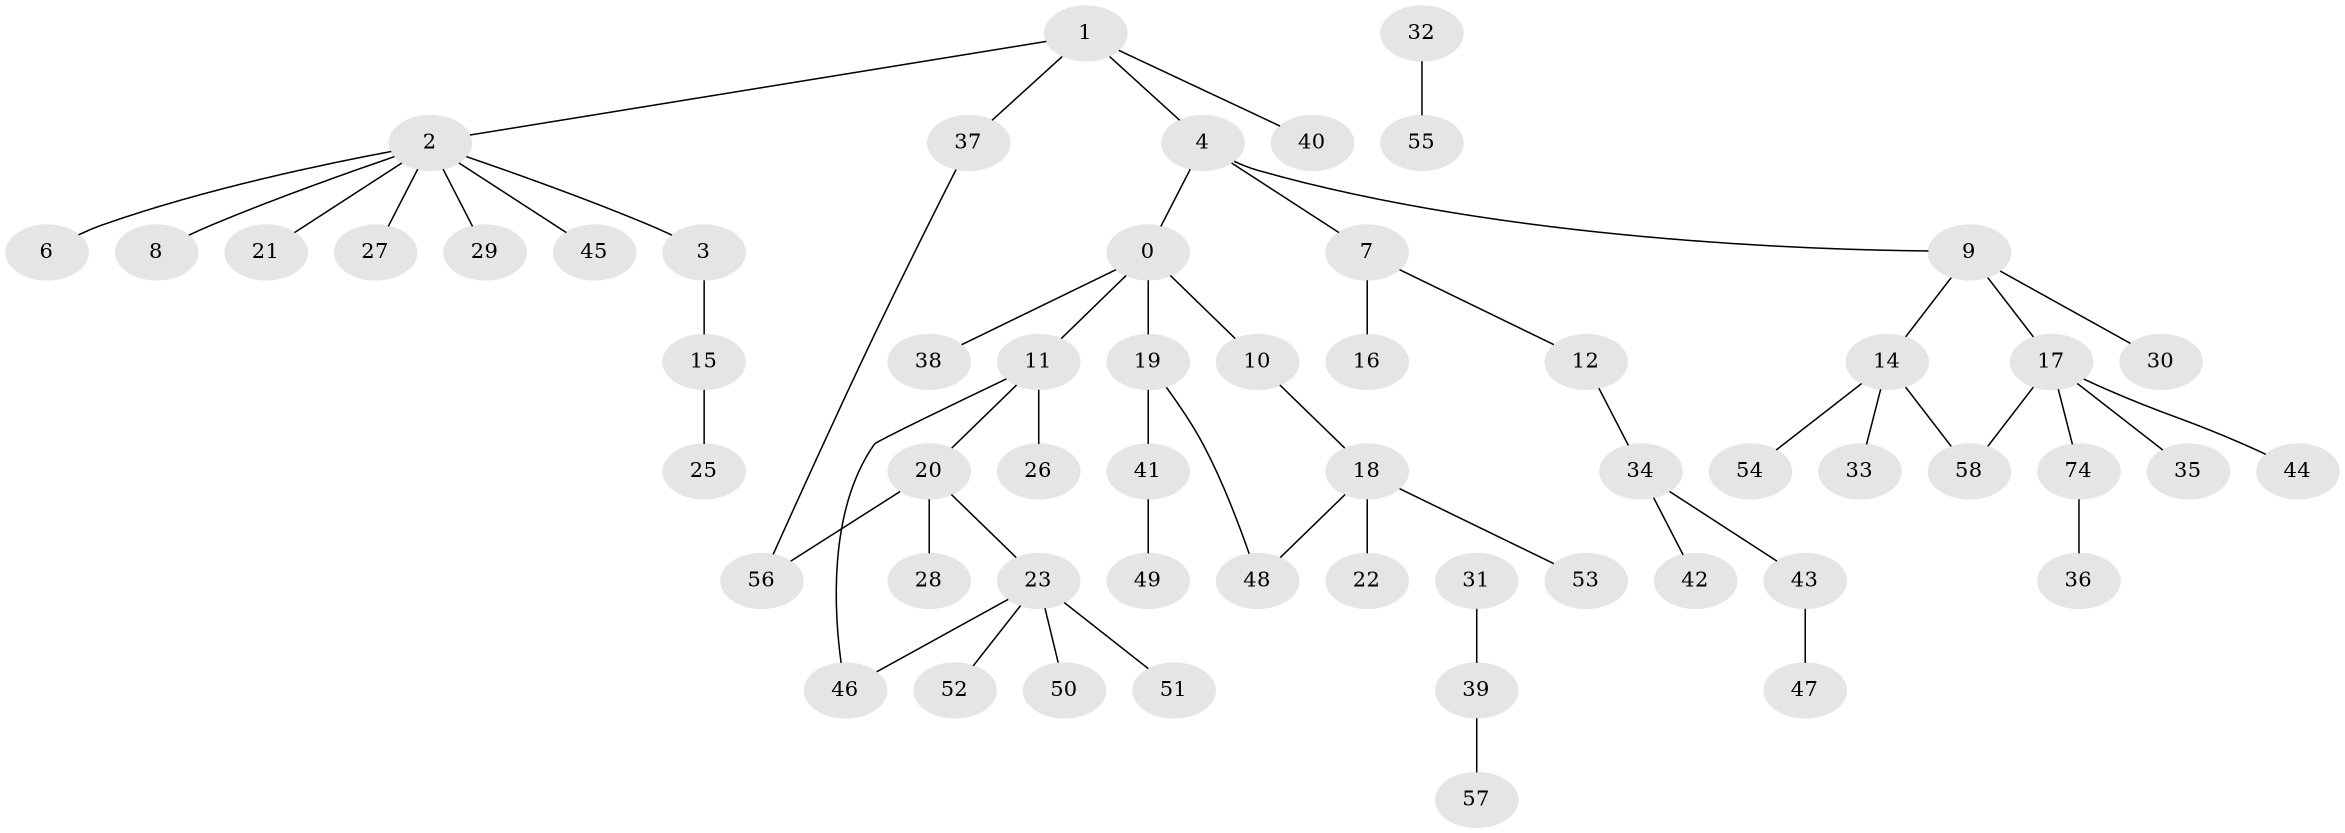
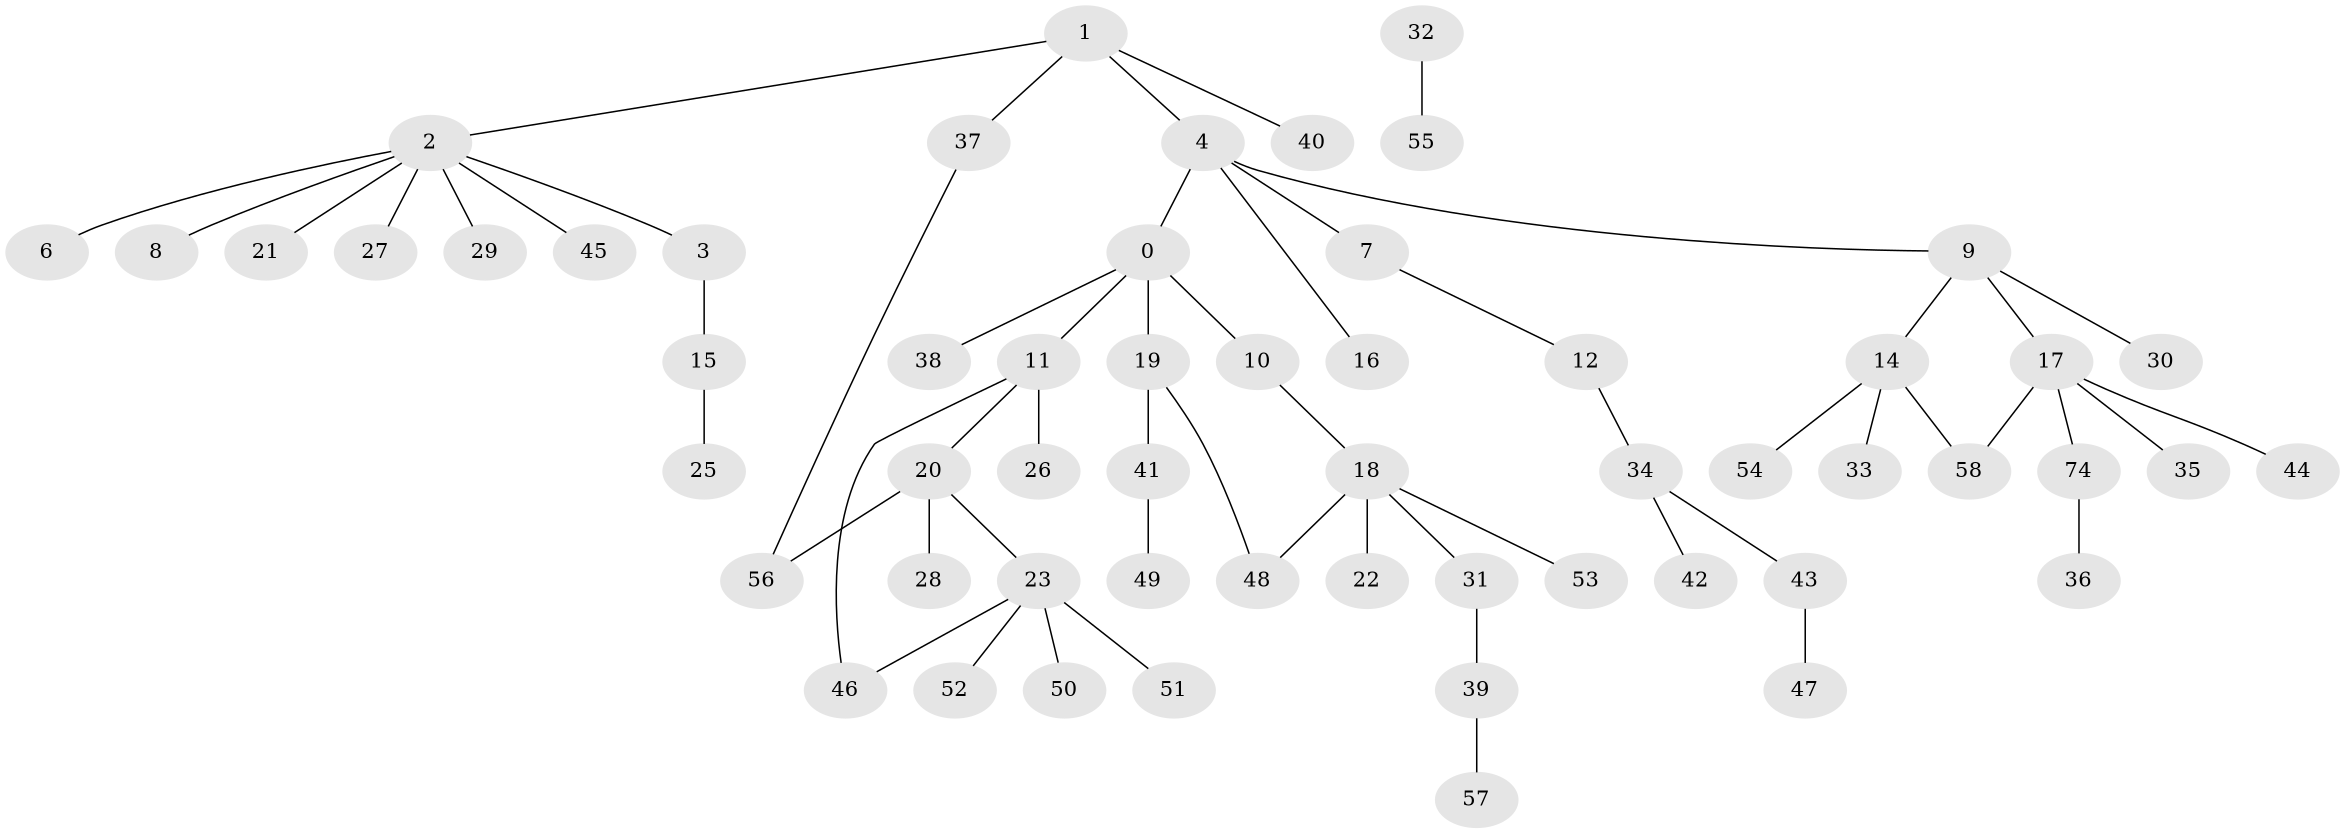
  graph {
    node [color=gray90 style=filled]
    1
    2
    4
    37
    40
    3
    6
    8
    21
    27
    29
    45
    n13 [label=0]
    7
    9
    16
    56
    15
    25
    10
    11
    19
    38
    12
    14
    17
    30
    18
    20
    26
    46
    48
    41
    34
    33
    54
    58
    n38 [label=74]
    35
    44
    22
    31
    53
    23
    28
    42
    43
    32
    55
    36
    39
    49
    50
    51
    52
    57
    47
    1 -- 2
    1 -- 4
    1 -- 37
    1 -- 40
    2 -- 3
    2 -- 6
    2 -- 8
    2 -- 21
    2 -- 27
    2 -- 29
    2 -- 45
    4 -- n13
    4 -- 7
    4 -- 9
-   7 -- 16
+   4 -- 16
    37 -- 56
    3 -- 15
    n13 -- 10
    n13 -- 11
    n13 -- 19
    n13 -- 38
    7 -- 12
    9 -- 14
    9 -- 17
    9 -- 30
    15 -- 25
    10 -- 18
    11 -- 20
    11 -- 26
    11 -- 46
    19 -- 48
    19 -- 41
    12 -- 34
    14 -- 33
    14 -- 54
    14 -- 58
    17 -- 58
    17 -- n38
    17 -- 35
    17 -- 44
    18 -- 48
    18 -- 22
+   18 -- 31
    18 -- 53
    20 -- 56
    20 -- 23
    20 -- 28
    41 -- 49
    34 -- 42
    34 -- 43
    n38 -- 36
    31 -- 39
    23 -- 46
    23 -- 50
    23 -- 51
    23 -- 52
    43 -- 47
    32 -- 55
    39 -- 57
  }
